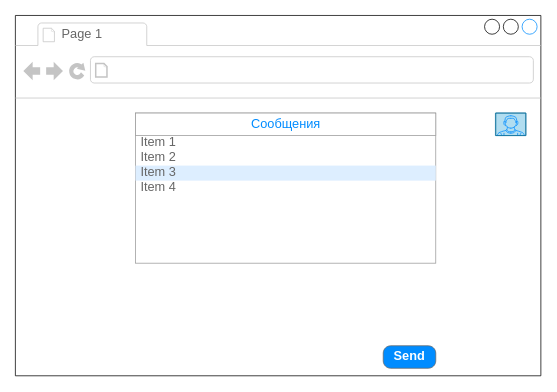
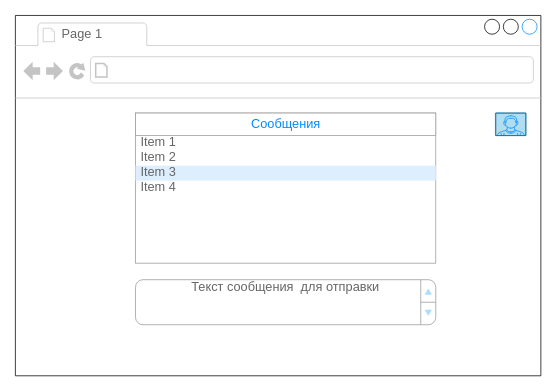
  <mxCell id="0" />
  <mxCell id="1" parent="0" />
  <mxCell id="2" value="" style="strokeWidth=1;shadow=0;dashed=0;align=center;html=1;shape=mxgraph.mockup.containers.browserWindow;rSize=0;strokeColor2=#008cff;strokeColor3=#c4c4c4;mainText=,;recursiveResize=0;fillColor=none;" vertex="1" parent="1"><mxGeometry x="20" y="20" width="700" height="480" as="geometry" /></mxCell>
  <mxCell id="3" value="Page 1" style="strokeWidth=1;shadow=0;dashed=0;align=center;html=1;shape=mxgraph.mockup.containers.anchor;fontSize=17;fontColor=#666666;align=left;" vertex="1" parent="2"><mxGeometry x="60" y="12" width="110" height="26" as="geometry" /></mxCell>
  <mxCell id="4" value="" style="verticalLabelPosition=bottom;shadow=0;dashed=0;align=center;html=1;verticalAlign=top;strokeWidth=1;shape=mxgraph.mockup.containers.userMale;strokeColor=#10739e;strokeColor2=#008cff;fillColor=#b1ddf0;" vertex="1" parent="2"><mxGeometry x="640" y="130" width="40" height="30" as="geometry" /></mxCell>
- <mxCell id="5" value="Send" style="strokeWidth=1;shadow=0;dashed=0;align=center;html=1;shape=mxgraph.mockup.buttons.button;strokeColor=#666666;fontColor=#ffffff;mainText=;buttonStyle=round;fontSize=17;fontStyle=1;fillColor=#008cff;whiteSpace=wrap;" vertex="1" parent="2"><mxGeometry x="490" y="440" width="70" height="30" as="geometry" /></mxCell>
  <mxCell id="6" value="" style="strokeWidth=1;shadow=0;dashed=0;align=center;html=1;shape=mxgraph.mockup.forms.rrect;rSize=0;strokeColor=#999999;fillColor=#ffffff;" vertex="1" parent="2"><mxGeometry x="160" y="130" width="400" height="200" as="geometry" /></mxCell>
  <mxCell id="7" value="Сообщения" style="strokeWidth=1;shadow=0;dashed=0;align=center;html=1;shape=mxgraph.mockup.forms.rrect;rSize=0;strokeColor=#999999;fontColor=#008cff;fontSize=17;fillColor=#ffffff;resizeWidth=1;" vertex="1" parent="6"><mxGeometry width="400" height="30" relative="1" as="geometry" /></mxCell>
  <mxCell id="8" value="Item 1" style="strokeWidth=1;shadow=0;dashed=0;align=center;html=1;shape=mxgraph.mockup.forms.anchor;fontSize=17;fontColor=#666666;align=left;spacingLeft=5;resizeWidth=1;" vertex="1" parent="6"><mxGeometry width="400" height="20" relative="1" as="geometry"><mxPoint y="30" as="offset" /></mxGeometry></mxCell>
  <mxCell id="9" value="Item 2" style="strokeWidth=1;shadow=0;dashed=0;align=center;html=1;shape=mxgraph.mockup.forms.anchor;fontSize=17;fontColor=#666666;align=left;spacingLeft=5;resizeWidth=1;" vertex="1" parent="6"><mxGeometry width="400" height="20" relative="1" as="geometry"><mxPoint y="50" as="offset" /></mxGeometry></mxCell>
  <mxCell id="10" value="Item 3" style="strokeWidth=1;shadow=0;dashed=0;align=center;html=1;shape=mxgraph.mockup.forms.rrect;rSize=0;fontSize=17;fontColor=#666666;align=left;spacingLeft=5;fillColor=#ddeeff;strokeColor=none;resizeWidth=1;" vertex="1" parent="6"><mxGeometry width="400" height="20" relative="1" as="geometry"><mxPoint y="70" as="offset" /></mxGeometry></mxCell>
  <mxCell id="11" value="Item 4" style="strokeWidth=1;shadow=0;dashed=0;align=center;html=1;shape=mxgraph.mockup.forms.anchor;fontSize=17;fontColor=#666666;align=left;spacingLeft=5;resizeWidth=1;" vertex="1" parent="6"><mxGeometry width="400" height="20" relative="1" as="geometry"><mxPoint y="90" as="offset" /></mxGeometry></mxCell>
+ <mxCell id="12" value="Текст сообщения&amp;nbsp; для отправки" style="strokeWidth=1;shadow=0;dashed=0;align=center;html=1;shape=mxgraph.mockup.forms.spinner;strokeColor=#999999;spinLayout=right;spinStyle=normal;adjStyle=triangle;fillColor=#aaddff;fontSize=17;fontColor=#666666;mainText=;html=1;overflow=fill;" vertex="1" parent="2"><mxGeometry x="160" y="352" width="400" height="60" as="geometry" /></mxCell>
